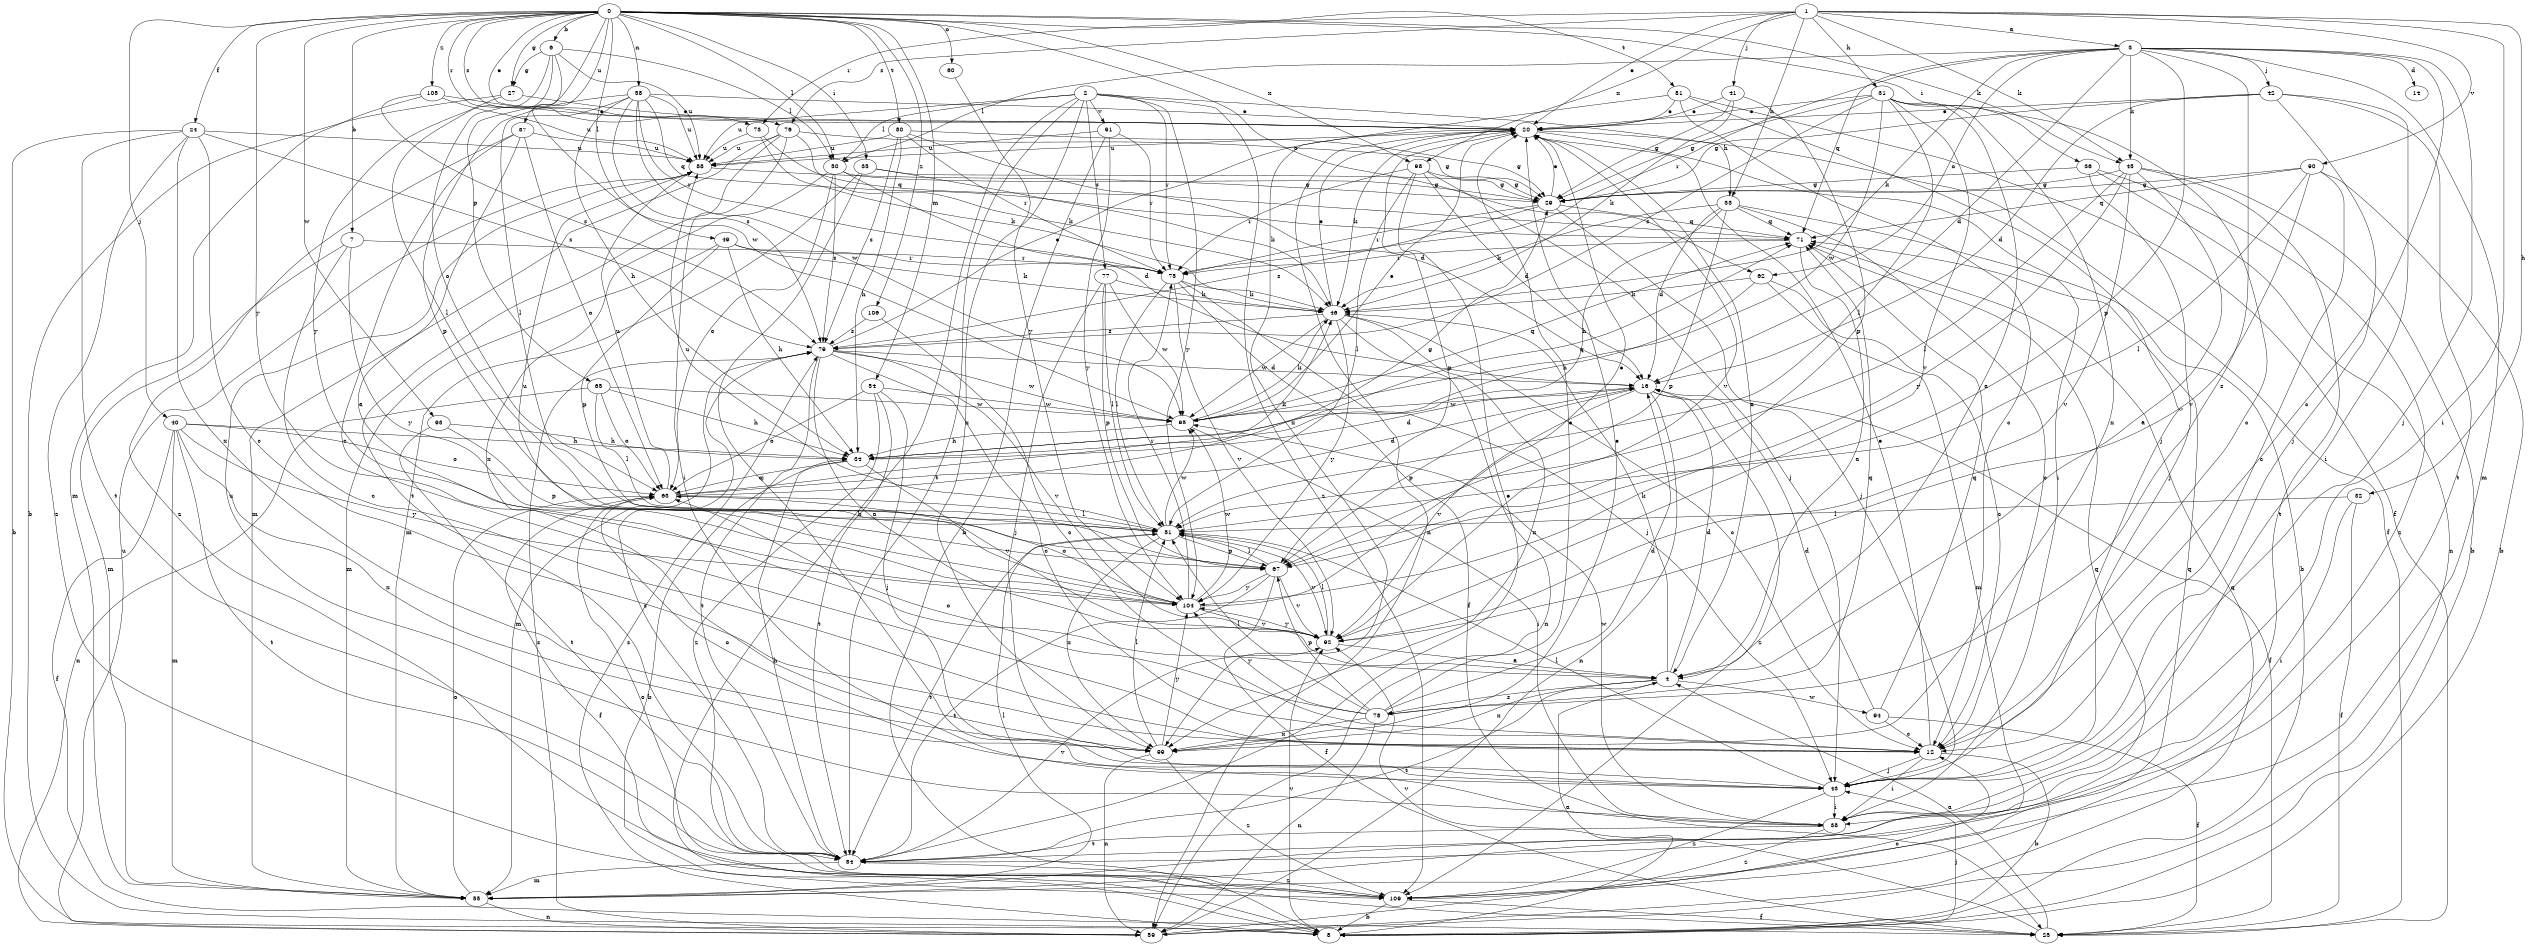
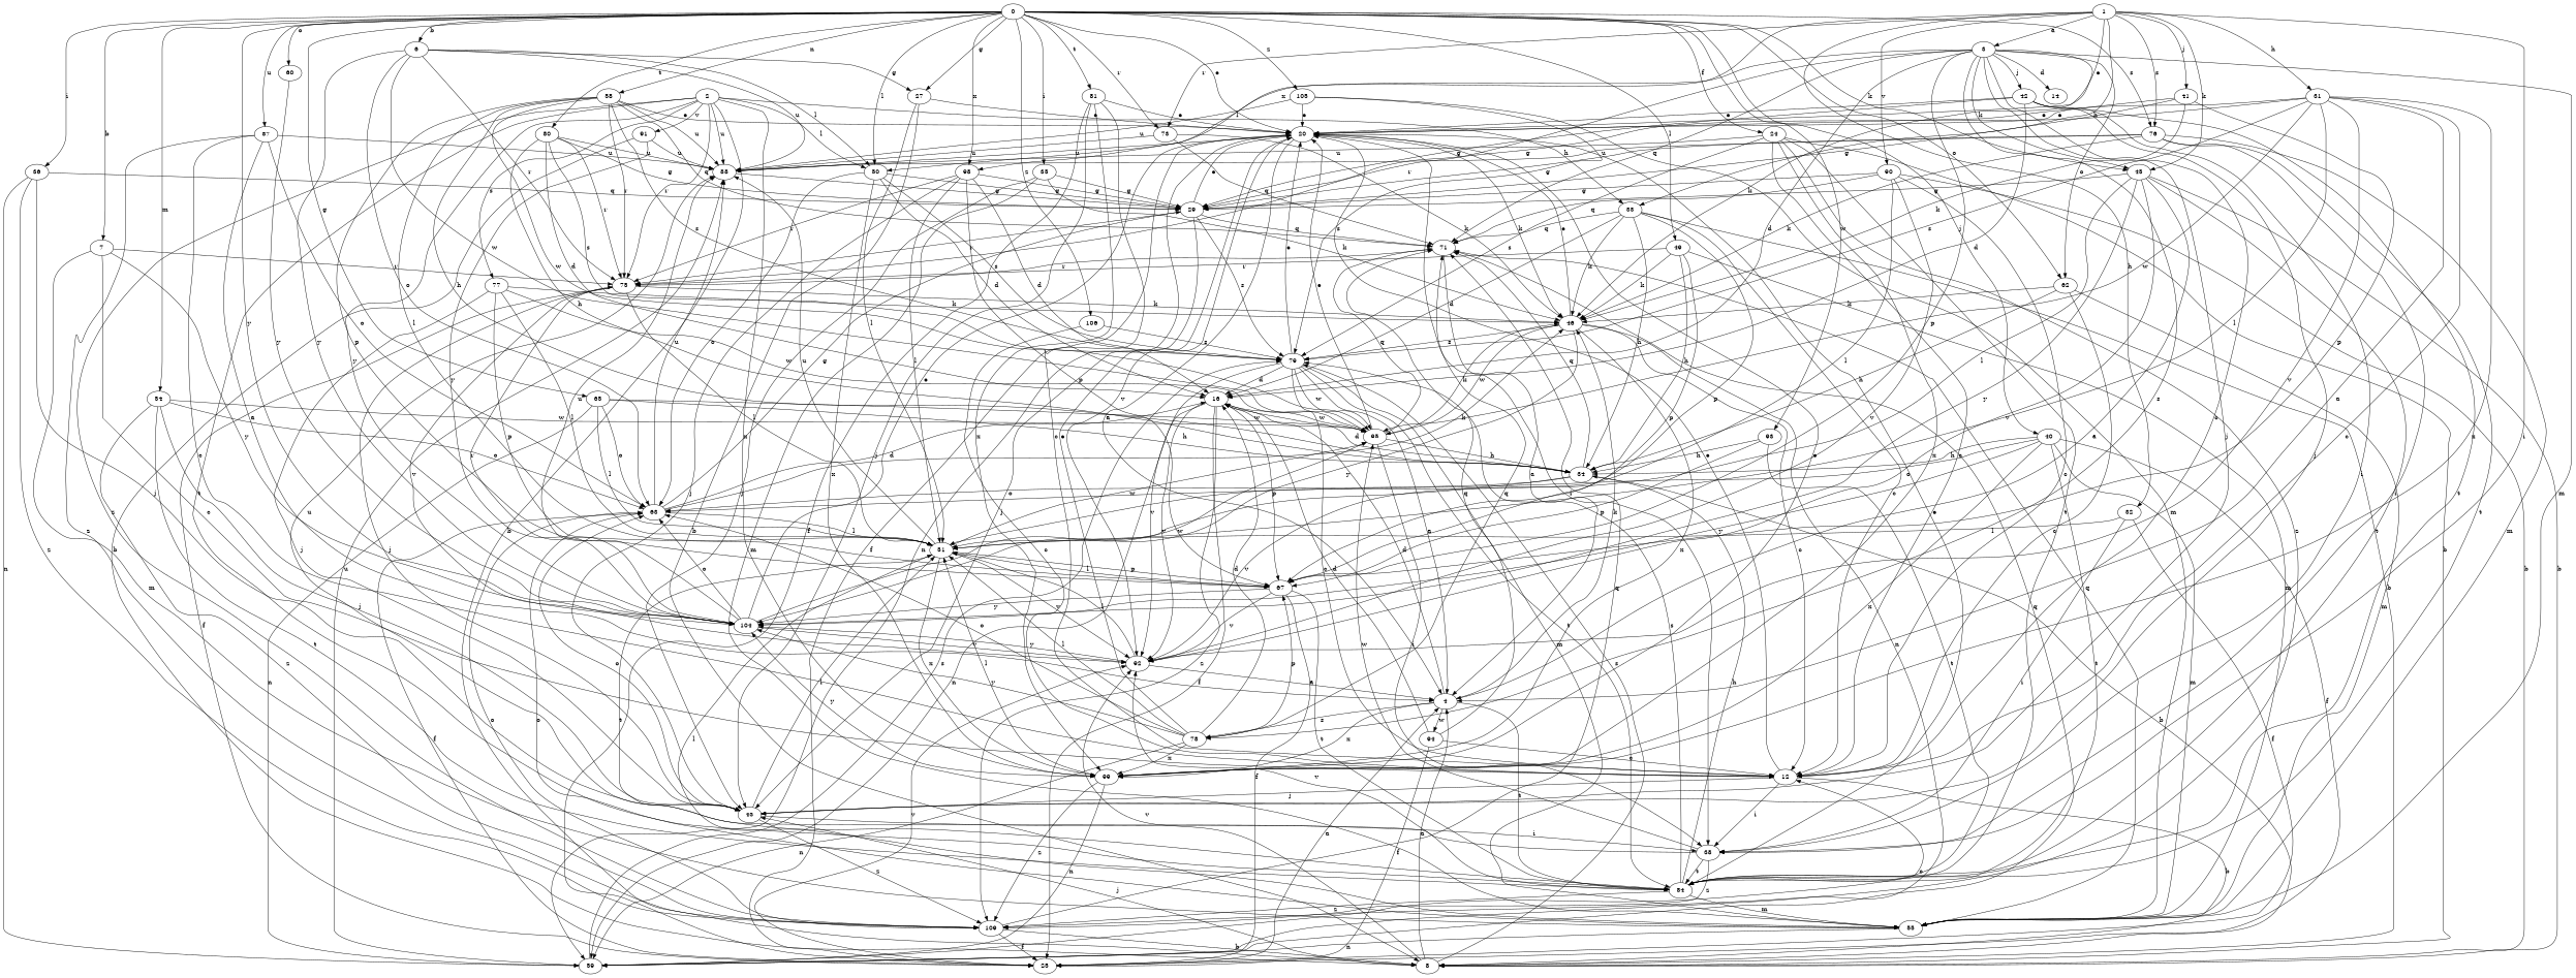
  strict digraph {
    0
    6
    7
    20
    24
    27
    35
    36
    40
    45
    49
    50
    54
    58
    60
    62
    65
    73
    76
    80
    81
    87
    93
    98
    104
    105
    106
    75
    88
    63
    95
    12
    55
    38
    46
    4
    92
    25
    59
    8
    84
    99
    109
    79
    51
    43
    29
    34
    67
    16
    71
    1
    3
    31
    32
    33
    41
    90
    14
    42
    78
    2
    77
    91
    94
    0 -> 6 [label=b]
    0 -> 7 [label=b]
    0 -> 20 [label=e]
    0 -> 24 [label=f]
    0 -> 27 [label=g]
    0 -> 35 [label=i]
    0 -> 36 [label=i]
    0 -> 40 [label=j]
    0 -> 45 [label=k]
    0 -> 49 [label=l]
    0 -> 50 [label=l]
    0 -> 54 [label=m]
    0 -> 58 [label=n]
    0 -> 60 [label=o]
    0 -> 62 [label=o]
-   0 -> 65 [label=p]
+   0 -> 65 [label=g]
    0 -> 73 [label=r]
    0 -> 76 [label=s]
    0 -> 80 [label=t]
    0 -> 81 [label=t]
    0 -> 87 [label=u]
    0 -> 93 [label=w]
    0 -> 98 [label=x]
    0 -> 104 [label=y]
    0 -> 105 [label=z]
    0 -> 106 [label=z]
    6 -> 27 [label=g]
    6 -> 50 [label=l]
    6 -> 104 [label=y]
-   91 -> 75 [label=r]
+   6 -> 75 [label=r]
    6 -> 88 [label=u]
    6 -> 63 [label=o]
    6 -> 95 [label=w]
    7 -> 104 [label=y]
    7 -> 75 [label=r]
    7 -> 12 [label=c]
    7 -> 55 [label=m]
    20 -> 88 [label=u]
    20 -> 38 [label=i]
    20 -> 46 [label=k]
    20 -> 4 [label=a]
    20 -> 92 [label=v]
    20 -> 25 [label=f]
    20 -> 59 [label=n]
    24 -> 88 [label=u]
    24 -> 12 [label=c]
    24 -> 8 [label=b]
    24 -> 84 [label=t]
    24 -> 99 [label=x]
    24 -> 109 [label=z]
    24 -> 79 [label=s]
    27 -> 20 [label=e]
    27 -> 8 [label=b]
    27 -> 51 [label=l]
    35 -> 55 [label=m]
    35 -> 46 [label=k]
    35 -> 43 [label=j]
    35 -> 29 [label=g]
    36 -> 59 [label=n]
    36 -> 109 [label=z]
    36 -> 43 [label=j]
-   36 -> 29 [label=g]
+   36 -> 29 [label=q]
    40 -> 104 [label=y]
    40 -> 63 [label=o]
    40 -> 55 [label=m]
    40 -> 25 [label=f]
    40 -> 84 [label=t]
    40 -> 99 [label=x]
    40 -> 34 [label=h]
    45 -> 104 [label=y]
    45 -> 4 [label=a]
    45 -> 92 [label=v]
    45 -> 8 [label=b]
    45 -> 84 [label=t]
    45 -> 51 [label=l]
    45 -> 29 [label=g]
    49 -> 75 [label=r]
    49 -> 55 [label=m]
    49 -> 46 [label=k]
    49 -> 34 [label=h]
    49 -> 67 [label=p]
    50 -> 63 [label=o]
    50 -> 99 [label=x]
    50 -> 79 [label=s]
    50 -> 29 [label=g]
    50 -> 16 [label=d]
    54 -> 63 [label=o]
    54 -> 95 [label=w]
    54 -> 84 [label=t]
    54 -> 109 [label=z]
    54 -> 43 [label=j]
    58 -> 20 [label=e]
    58 -> 75 [label=r]
    58 -> 88 [label=u]
    58 -> 95 [label=w]
    58 -> 79 [label=s]
    58 -> 51 [label=l]
    58 -> 34 [label=h]
    58 -> 67 [label=p]
    58 -> 71 [label=q]
    60 -> 104 [label=y]
    62 -> 12 [label=c]
    62 -> 55 [label=m]
    62 -> 46 [label=k]
    62 -> 34 [label=h]
    65 -> 63 [label=o]
    65 -> 95 [label=w]
    65 -> 59 [label=n]
    65 -> 51 [label=l]
    65 -> 34 [label=h]
    73 -> 88 [label=u]
    73 -> 46 [label=k]
    73 -> 71 [label=q]
    76 -> 88 [label=u]
    76 -> 55 [label=m]
    76 -> 38 [label=i]
    76 -> 46 [label=k]
    76 -> 84 [label=t]
    76 -> 29 [label=g]
    80 -> 75 [label=r]
    80 -> 88 [label=u]
    80 -> 79 [label=s]
    80 -> 29 [label=g]
    80 -> 34 [label=h]
    80 -> 16 [label=d]
    81 -> 20 [label=e]
    81 -> 12 [label=c]
    81 -> 25 [label=f]
    81 -> 99 [label=x]
    81 -> 43 [label=j]
    87 -> 88 [label=u]
    87 -> 63 [label=o]
    87 -> 12 [label=c]
    87 -> 4 [label=a]
    87 -> 109 [label=z]
    93 -> 84 [label=t]
    93 -> 34 [label=h]
    93 -> 67 [label=p]
    98 -> 75 [label=r]
    98 -> 51 [label=l]
    98 -> 43 [label=j]
    98 -> 29 [label=g]
    98 -> 67 [label=p]
    98 -> 16 [label=d]
    104 -> 20 [label=e]
    104 -> 75 [label=r]
    104 -> 88 [label=u]
    104 -> 63 [label=o]
    104 -> 95 [label=w]
    104 -> 92 [label=v]
    105 -> 20 [label=e]
    105 -> 88 [label=u]
    105 -> 55 [label=m]
    105 -> 79 [label=s]
    106 -> 12 [label=c]
    106 -> 79 [label=s]
    75 -> 46 [label=k]
    75 -> 92 [label=v]
    75 -> 25 [label=f]
    75 -> 51 [label=l]
    75 -> 43 [label=j]
    88 -> 29 [label=g]
    63 -> 88 [label=u]
    63 -> 46 [label=k]
    63 -> 25 [label=f]
    63 -> 51 [label=l]
    63 -> 29 [label=g]
    63 -> 16 [label=d]
    95 -> 20 [label=e]
    95 -> 38 [label=i]
    95 -> 46 [label=k]
    95 -> 34 [label=h]
    95 -> 71 [label=q]
    12 -> 20 [label=e]
    12 -> 38 [label=i]
    12 -> 8 [label=b]
    12 -> 43 [label=j]
    55 -> 63 [label=o]
    55 -> 59 [label=n]
    55 -> 51 [label=l]
    55 -> 71 [label=q]
    38 -> 88 [label=u]
    38 -> 95 [label=w]
    38 -> 84 [label=t]
    38 -> 109 [label=z]
    46 -> 20 [label=e]
    46 -> 104 [label=y]
    46 -> 95 [label=w]
    46 -> 12 [label=c]
    46 -> 59 [label=n]
    46 -> 99 [label=x]
    46 -> 79 [label=s]
    4 -> 46 [label=k]
    4 -> 84 [label=t]
    4 -> 99 [label=x]
    4 -> 16 [label=d]
    4 -> 78 [label=s]
    4 -> 94 [label=w]
    92 -> 104 [label=y]
    92 -> 4 [label=a]
    92 -> 51 [label=l]
    25 -> 4 [label=a]
    25 -> 92 [label=v]
    59 -> 88 [label=u]
    59 -> 12 [label=c]
    59 -> 79 [label=s]
    59 -> 71 [label=q]
    8 -> 4 [label=a]
    8 -> 92 [label=v]
    8 -> 79 [label=s]
    8 -> 43 [label=j]
    84 -> 20 [label=e]
    84 -> 55 [label=m]
    84 -> 92 [label=v]
    84 -> 109 [label=z]
    84 -> 79 [label=s]
    84 -> 34 [label=h]
    99 -> 20 [label=e]
    99 -> 104 [label=y]
    99 -> 59 [label=n]
    99 -> 109 [label=z]
    99 -> 51 [label=l]
    109 -> 63 [label=o]
    109 -> 25 [label=f]
    109 -> 8 [label=b]
    109 -> 71 [label=q]
    79 -> 20 [label=e]
    79 -> 95 [label=w]
    79 -> 12 [label=c]
    79 -> 55 [label=m]
    79 -> 4 [label=a]
    79 -> 92 [label=v]
    79 -> 84 [label=t]
    79 -> 16 [label=d]
    51 -> 88 [label=u]
    51 -> 95 [label=w]
    51 -> 92 [label=v]
    51 -> 84 [label=t]
    51 -> 99 [label=x]
    51 -> 67 [label=p]
    43 -> 63 [label=o]
    43 -> 38 [label=i]
    43 -> 109 [label=z]
    43 -> 51 [label=l]
    29 -> 20 [label=e]
    29 -> 75 [label=r]
    29 -> 79 [label=s]
    29 -> 43 [label=j]
    29 -> 71 [label=q]
    34 -> 63 [label=o]
    34 -> 92 [label=v]
    34 -> 8 [label=b]
    34 -> 16 [label=d]
    34 -> 71 [label=q]
    67 -> 104 [label=y]
    67 -> 92 [label=v]
    67 -> 25 [label=f]
    67 -> 84 [label=t]
    67 -> 51 [label=l]
    16 -> 95 [label=w]
    16 -> 92 [label=v]
    16 -> 25 [label=f]
    16 -> 59 [label=n]
    16 -> 109 [label=z]
    16 -> 67 [label=p]
    71 -> 75 [label=r]
    71 -> 4 [label=a]
    1 -> 20 [label=e]
    1 -> 45 [label=k]
    1 -> 73 [label=r]
    1 -> 76 [label=s]
    1 -> 98 [label=x]
    1 -> 38 [label=i]
    1 -> 3 [label=a]
    1 -> 31 [label=h]
    1 -> 32 [label=h]
    1 -> 33 [label=h]
    1 -> 41 [label=j]
    1 -> 90 [label=v]
    3 -> 45 [label=k]
    3 -> 50 [label=l]
    3 -> 62 [label=o]
    3 -> 75 [label=r]
    3 -> 12 [label=c]
    3 -> 55 [label=m]
    3 -> 46 [label=k]
    3 -> 43 [label=j]
    3 -> 67 [label=p]
    3 -> 16 [label=d]
    3 -> 71 [label=q]
    3 -> 14 [label=d]
    3 -> 42 [label=j]
    3 -> 78 [label=s]
    31 -> 20 [label=e]
    31 -> 95 [label=w]
    31 -> 12 [label=c]
    31 -> 4 [label=a]
    31 -> 92 [label=v]
    31 -> 99 [label=x]
    31 -> 79 [label=s]
    31 -> 51 [label=l]
    31 -> 29 [label=g]
    32 -> 38 [label=i]
    32 -> 25 [label=f]
    32 -> 51 [label=l]
    33 -> 12 [label=c]
    33 -> 46 [label=k]
    33 -> 8 [label=b]
    33 -> 34 [label=h]
    33 -> 67 [label=p]
    33 -> 16 [label=d]
    33 -> 71 [label=q]
    41 -> 20 [label=e]
    41 -> 46 [label=k]
    41 -> 29 [label=g]
    41 -> 67 [label=p]
    90 -> 12 [label=c]
    90 -> 92 [label=v]
    90 -> 8 [label=b]
    90 -> 51 [label=l]
    90 -> 29 [label=g]
    90 -> 71 [label=q]
    42 -> 20 [label=e]
    42 -> 38 [label=i]
    42 -> 84 [label=t]
    42 -> 43 [label=j]
    42 -> 29 [label=g]
    42 -> 16 [label=d]
    78 -> 20 [label=e]
    78 -> 104 [label=y]
    78 -> 63 [label=o]
    78 -> 59 [label=n]
    78 -> 99 [label=x]
    78 -> 51 [label=l]
    78 -> 67 [label=p]
    78 -> 16 [label=d]
    78 -> 71 [label=q]
    2 -> 50 [label=l]
    2 -> 104 [label=y]
    2 -> 75 [label=r]
    2 -> 88 [label=u]
    2 -> 8 [label=b]
    2 -> 84 [label=t]
    2 -> 99 [label=x]
    2 -> 109 [label=z]
    2 -> 33 [label=h]
    2 -> 77 [label=s]
    2 -> 91 [label=v]
    77 -> 95 [label=w]
    77 -> 46 [label=k]
    77 -> 51 [label=l]
    77 -> 43 [label=j]
    77 -> 67 [label=p]
    91 -> 104 [label=y]
    91 -> 88 [label=u]
    91 -> 8 [label=b]
    94 -> 12 [label=c]
    94 -> 25 [label=f]
    94 -> 16 [label=d]
    94 -> 71 [label=q]
  }
